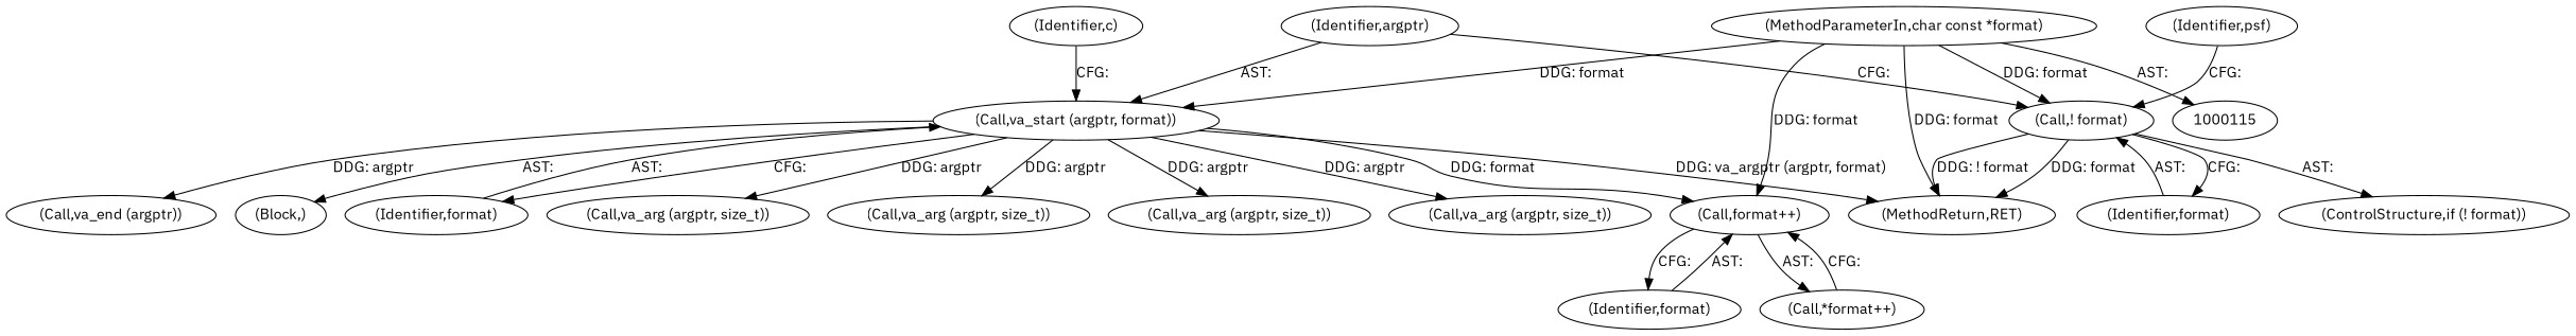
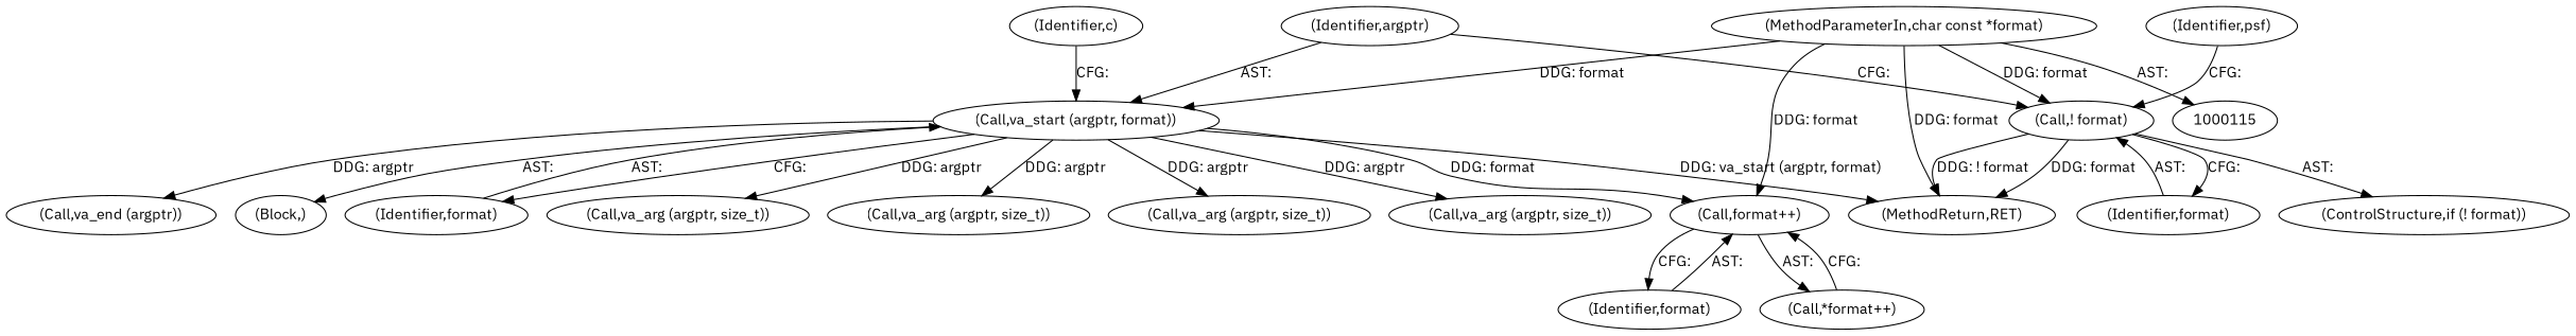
  digraph {
    fontname="IBM Plex Sans"
    node [fontname="IBM Plex Sans"]
    edge [fontname="IBM Plex Sans"]
    n1 [label="(Call,format++)"]
    n2 [label="(Identifier,format)"]
    n3 [label="(Call,*format++)"]
    n4 [label="(MethodReturn,RET)"]
    n5 [label="(Call,va_start (argptr, format))"]
    n6 [label="(Identifier,format)"]
    n7 [label="(Call,va_arg (argptr, size_t))"]
    n8 [label="(Call,va_arg (argptr, size_t))"]
    n9 [label="(Call,va_arg (argptr, size_t))"]
    n10 [label="(Call,va_arg (argptr, size_t))"]
    n11 [label="(Call,va_end (argptr))"]
    n12 [label="(Block,)"]
    n13 [label="(Call,! format)"]
    n14 [label="(Identifier,format)"]
    n15 [label="(ControlStructure,if (! format))"]
    n16 [label="(MethodParameterIn,char const *format)"]
    1000115
    n18 [label="(Identifier,argptr)"]
    n19 [label="(Identifier,c)"]
    n20 [label="(Identifier,psf)"]
    n1 -> n2 [label="CFG: "]
    n1 -> n3 [label="AST: "]
    n2 -> n1 [label="AST: "]
    n3 -> n1 [label="CFG: "]
    n5 -> n1 [label="DDG: format"]
-   n5 -> n4 [label="DDG: va_argptr (argptr, format)"]
+   n5 -> n4 [label="DDG: va_start (argptr, format)"]
    n5 -> n6 [label="CFG: "]
    n5 -> n7 [label="DDG: argptr"]
    n5 -> n8 [label="DDG: argptr"]
    n5 -> n9 [label="DDG: argptr"]
    n5 -> n10 [label="DDG: argptr"]
    n5 -> n11 [label="DDG: argptr"]
    n5 -> n12 [label="AST: "]
    n6 -> n5 [label="AST: "]
    n13 -> n4 [label="DDG: format"]
    n13 -> n4 [label="DDG: ! format"]
    n13 -> n14 [label="CFG: "]
    n13 -> n15 [label="AST: "]
    n14 -> n13 [label="AST: "]
    n16 -> n1 [label="DDG: format"]
    n16 -> n4 [label="DDG: format"]
    n16 -> n5 [label="DDG: format"]
    n16 -> n13 [label="DDG: format"]
    n16 -> 1000115 [label="AST: "]
    n18 -> n5 [label="AST: "]
    n18 -> n13 [label="CFG: "]
    n19 -> n5 [label="CFG: "]
    n20 -> n13 [label="CFG: "]
  }
